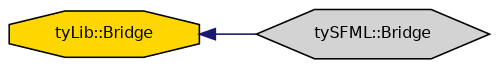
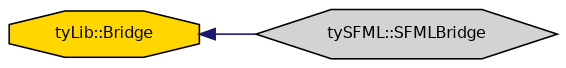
  digraph {
    rankdir=LR
    node [color=black fontname=Helvetica fontsize=10 style=filled]
-   n1 [fillcolor=lightgrey fontcolor=black height=0.2 label="tySFML::Bridge" shape=hexagon width=0.4]
+   n1 [fillcolor=lightgrey fontcolor=black height=0.2 label="tySFML::SFMLBridge" shape=hexagon width=0.4]
    n2 [fillcolor=gold height=0.2 label="tyLib::Bridge" shape=octagon width=0.4]
    n2 -> n1 [color=midnightblue dir=back fontname=Helvetica fontsize=10 labelfontname=Helvetica labelfontsize=10 style=solid]
  }
